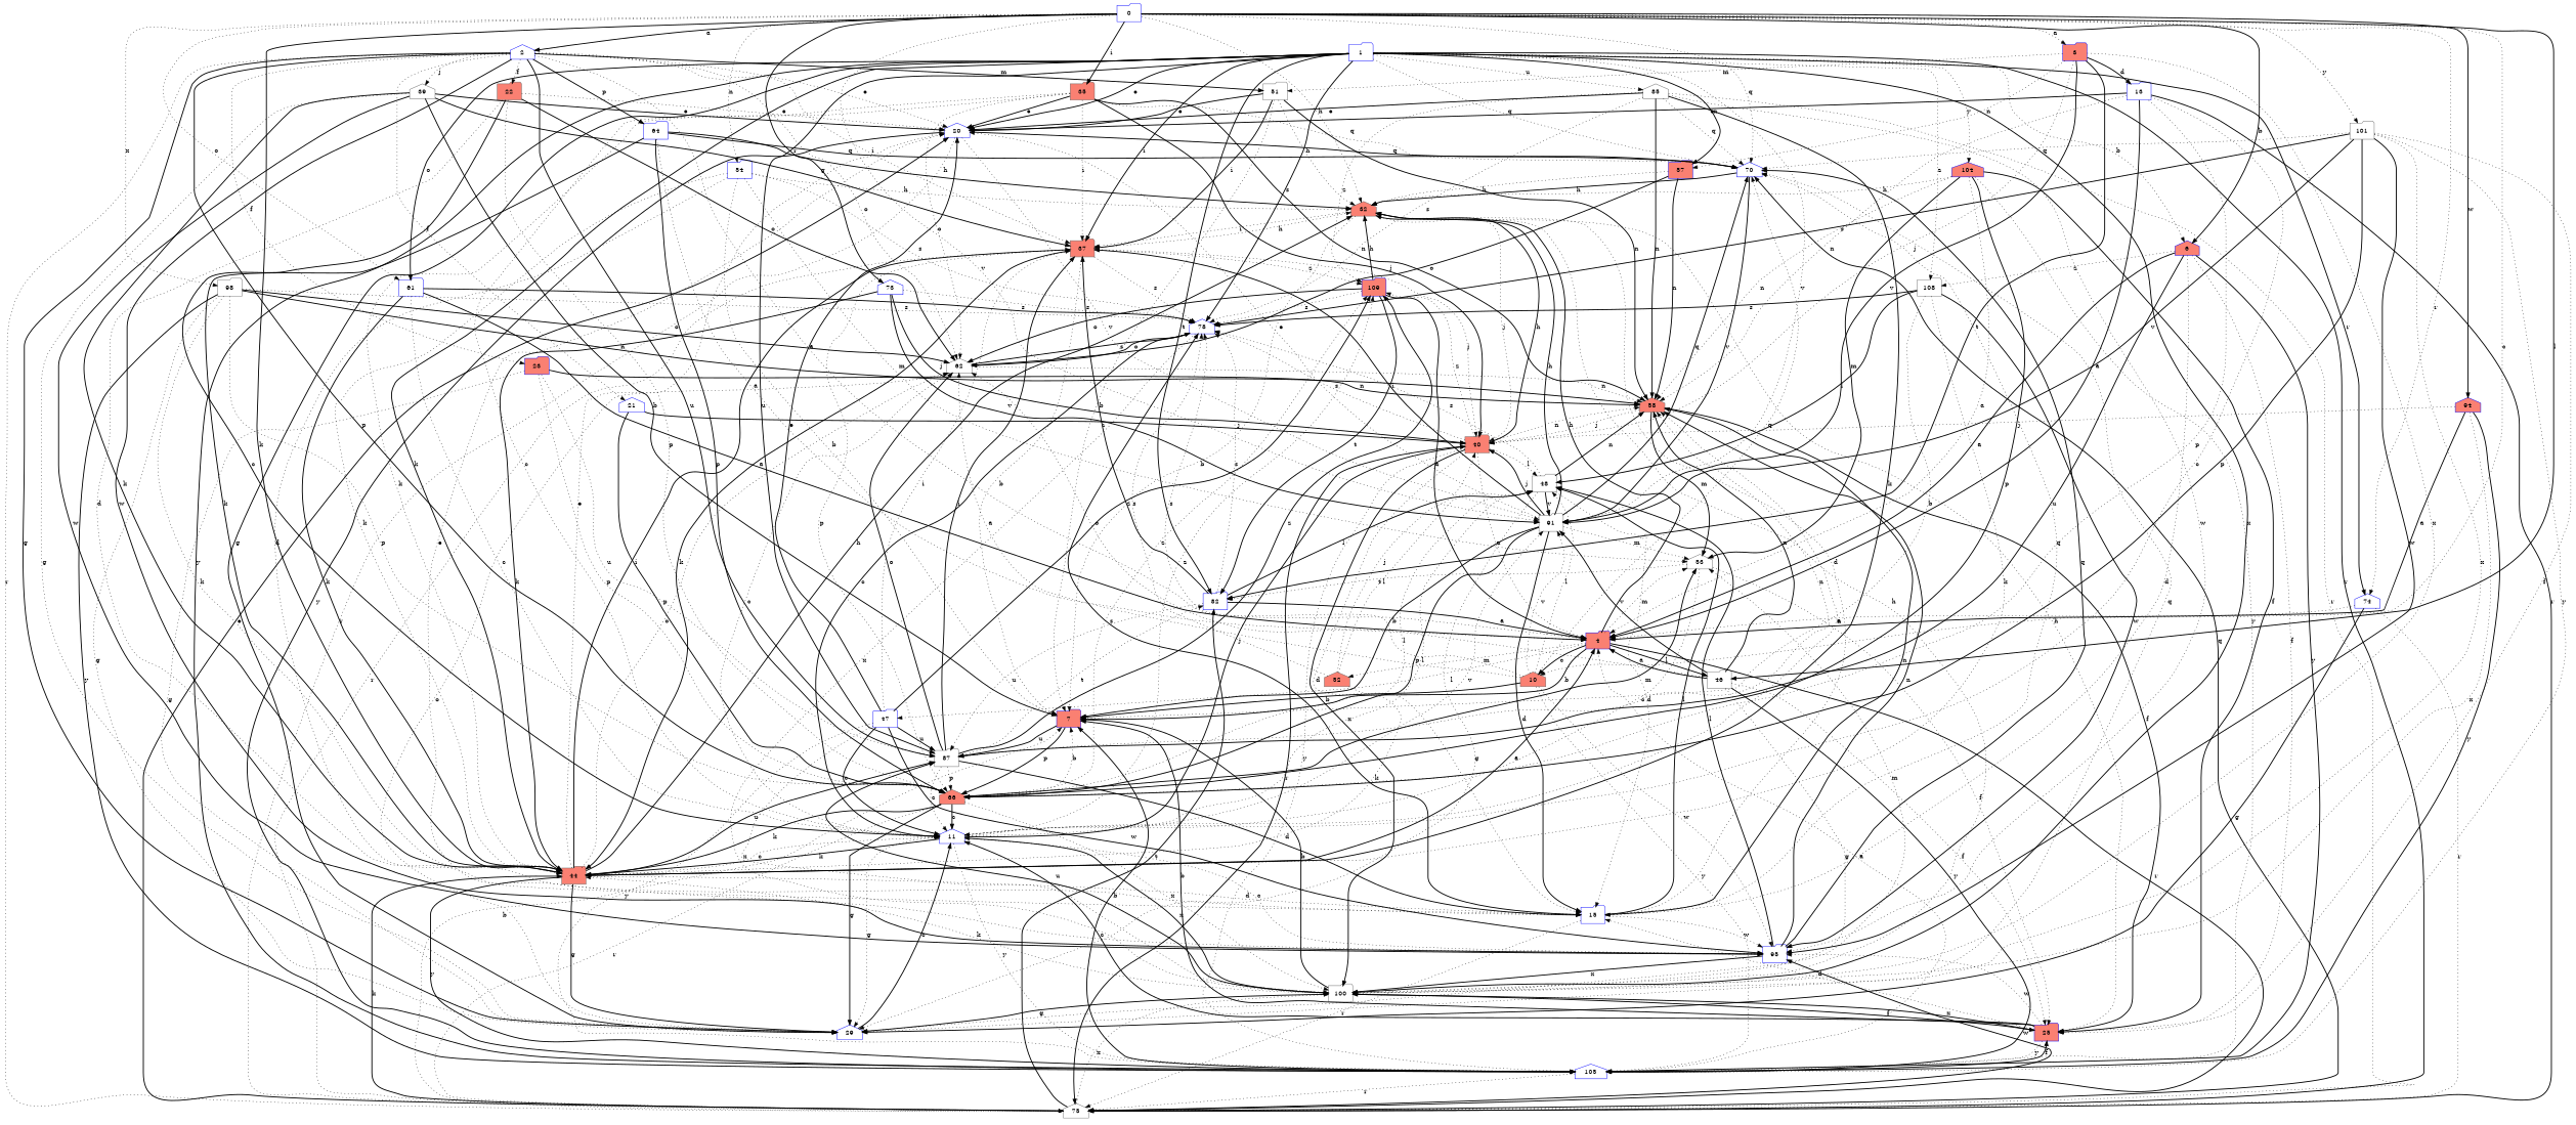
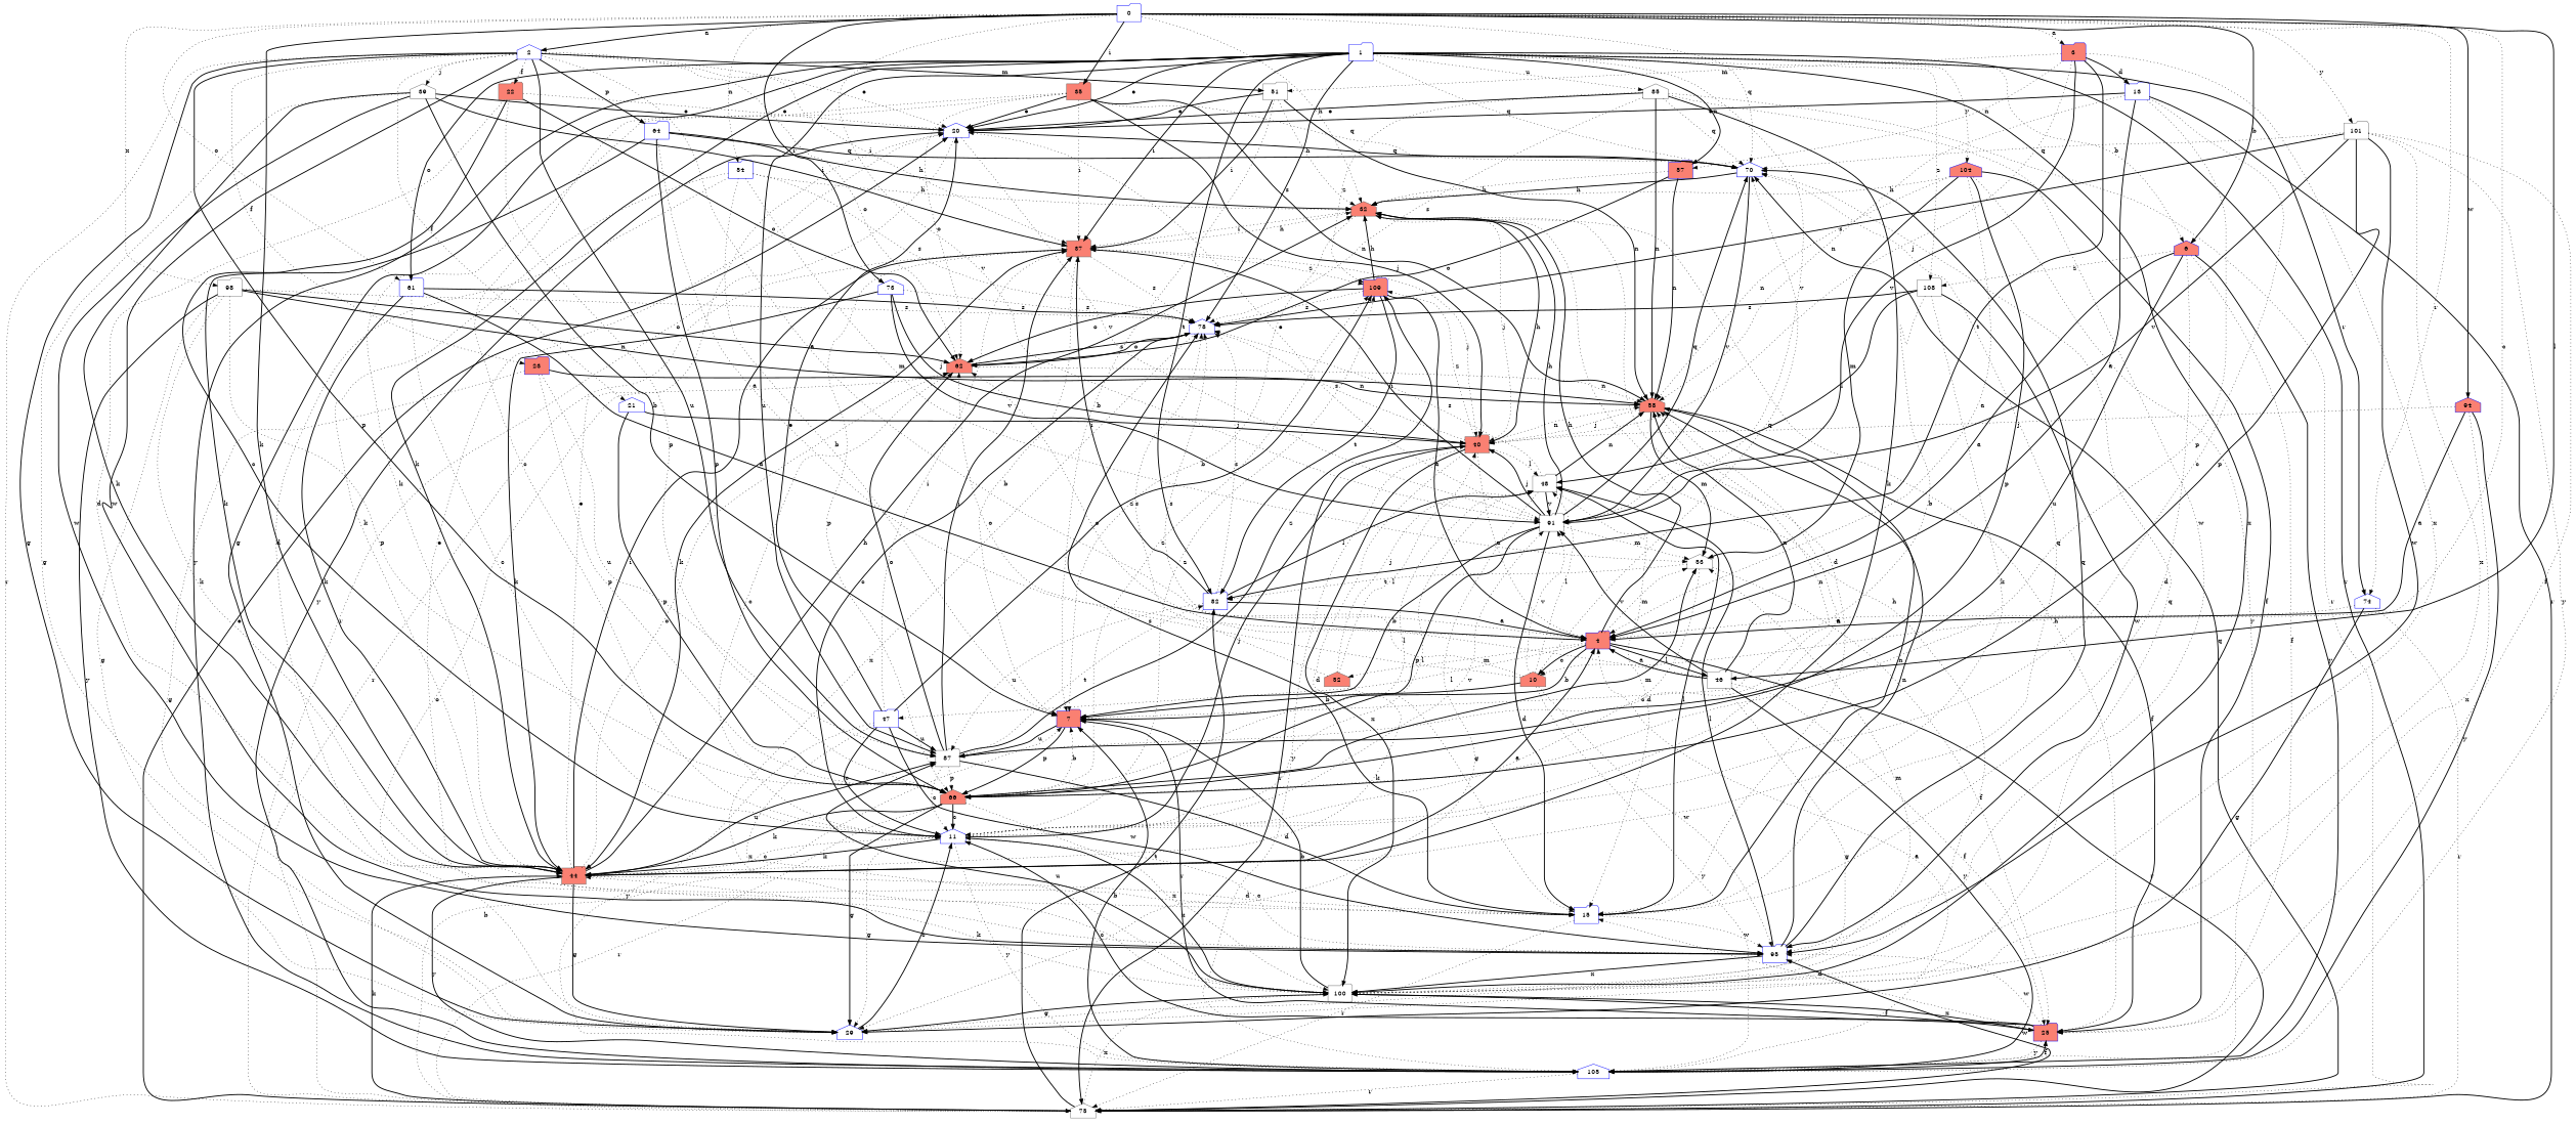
  strict digraph {
    node [color=blue fillcolor=white shape=folder style=filled]
    edge [style=dotted]
    2 [shape=house]
    0
    3 [fillcolor=salmon]
    6 [fillcolor=salmon shape=house]
    10 [color=gray40 fillcolor=salmon shape=house]
    32 [color=gray40 fillcolor=salmon shape=house]
    35 [color=gray40 fillcolor=salmon]
    44 [color=gray40 fillcolor=salmon]
    46 [color=gray40]
    54
    61
    70 [shape=house]
    73 [shape=house]
    74 [shape=house]
    91 [color=gray40]
    94 [fillcolor=salmon shape=house]
    98 [color=gray40]
    101 [color=gray40]
    20 [shape=house]
    29 [shape=house]
    37 [color=gray40 fillcolor=salmon]
    75 [color=gray40 shape=house]
    87 [color=gray40]
    4 [fillcolor=salmon]
    21 [shape=house]
    22 [color=gray40 fillcolor=salmon]
    23 [fillcolor=salmon]
    39 [color=gray40 shape=house]
    51 [color=gray40]
-   62 [color=gray40 shape=house]
+   62 [color=gray40 fillcolor=salmon shape=house]
    64
    66 [color=gray40 fillcolor=salmon shape=house]
    95
    57 [fillcolor=salmon]
    82
    100 [color=gray40]
    13
    40 [color=gray40 fillcolor=salmon]
    105 [shape=house]
    108 [color=gray40]
    15
    25 [fillcolor=salmon]
    78 [shape=house]
    7 [fillcolor=salmon]
    48 [color=gray40]
    11 [shape=house]
    58 [color=gray40 fillcolor=salmon shape=house]
    53 [color=gray40 shape=house]
    1
    85 [color=gray40 shape=house]
    104 [fillcolor=salmon shape=house]
    109 [fillcolor=salmon]
    47
    52 [color=gray40 fillcolor=salmon shape=house]
    2 -> 20 [label=e]
    2 -> 29 [label=g style=bold]
    2 -> 37 [label=i]
    2 -> 75 [label=r]
    2 -> 87 [label=u style=bold]
    2 -> 4 [label=a]
    2 -> 21 [label=f]
    2 -> 22 [label=f]
    2 -> 23 [label=f]
    2 -> 39 [label=j]
    2 -> 51 [label=m style=bold]
    2 -> 62 [label=o]
    2 -> 64 [label=p style=bold]
    2 -> 66 [label=p style=bold]
    2 -> 95 [label=w style=bold]
    0 -> 2 [label=a style=bold]
    0 -> 3 [label=a]
    0 -> 6 [label=b style=bold]
    0 -> 10 [label=c]
    0 -> 32 [label=h]
    0 -> 35 [label=i style=bold]
    0 -> 44 [label=k style=bold]
    0 -> 46 [label=l style=bold]
    0 -> 54 [label=n]
    0 -> 61 [label=o]
    0 -> 70 [label=q]
    0 -> 73 [label=r style=bold]
    0 -> 74 [label=r]
    0 -> 91 [label=v]
    0 -> 94 [label=w style=bold]
    0 -> 98 [label=x]
    0 -> 101 [label=y]
    3 -> 91 [label=v style=bold]
    3 -> 51 [label=m]
    3 -> 57 [label=n]
    3 -> 82 [label=t style=bold]
    3 -> 100 [label=x]
    3 -> 13 [label=d style=bold]
    3 -> 40 [label=j]
    6 -> 87 [label=u style=bold]
    6 -> 4 [label=a style=bold]
    6 -> 105 [label=y style=bold]
    6 -> 108 [label=z]
    6 -> 15 [label=d]
    6 -> 25 [label=f]
    10 -> 70 [label=q]
    10 -> 91 [label=v]
-   10 -> 62 [label=a]
+   10 -> 62 [label=o]
    10 -> 95 [label=w]
    10 -> 105 [label=y]
    10 -> 78 [label=s]
    10 -> 7 [label=b style=bold]
    10 -> 48 [label=l]
    32 -> 37 [label=i]
    32 -> 40 [label=j]
    32 -> 15 [label=d]
    32 -> 7 [label=b]
    35 -> 44 [label=k]
    35 -> 70 [label=q]
    35 -> 20 [label=e style=bold]
    35 -> 37 [label=i]
    35 -> 62 [label=o]
    35 -> 40 [label=j style=bold]
    35 -> 11 [label=c]
    35 -> 58 [label=n style=bold]
    44 -> 32 [label=h style=bold]
    44 -> 20 [label=e]
    44 -> 29 [label=g style=bold]
    44 -> 37 [label=i style=bold]
    44 -> 87 [label=u style=bold]
    44 -> 4 [label=a style=bold]
    44 -> 62 [label=o]
    44 -> 105 [label=y style=bold]
    44 -> 15 [label=d]
    44 -> 11 [label=c]
    46 -> 91 [label=v style=bold]
    46 -> 29 [label=g]
    46 -> 4 [label=a style=bold]
    46 -> 62 [label=o]
    46 -> 105 [label=y style=bold]
    46 -> 25 [label=f]
    46 -> 58 [label=n style=bold]
    54 -> 32 [label=h]
    54 -> 44 [label=k]
    54 -> 15 [label=d]
    54 -> 78 [label=s]
    54 -> 7 [label=b]
    54 -> 53 [label=m]
    61 -> 44 [label=k style=bold]
    61 -> 4 [label=a style=bold]
    61 -> 78 [label=s style=bold]
    61 -> 11 [label=c]
    70 -> 32 [label=h style=bold]
    70 -> 91 [label=v style=bold]
    73 -> 44 [label=k style=bold]
    73 -> 91 [label=v style=bold]
    73 -> 40 [label=j style=bold]
    73 -> 78 [label=s]
    74 -> 29 [label=g style=bold]
    74 -> 75 [label=r]
    74 -> 4 [label=a]
    91 -> 32 [label=h style=bold]
    91 -> 70 [label=q style=bold]
    91 -> 20 [label=e]
    91 -> 37 [label=i style=bold]
    91 -> 66 [label=p style=bold]
    91 -> 40 [label=j style=bold]
    91 -> 15 [label=d style=bold]
    91 -> 7 [label=b style=bold]
    91 -> 53 [label=m]
    94 -> 4 [label=a style=bold]
    94 -> 100 [label=x]
    94 -> 40 [label=j]
    94 -> 105 [label=y style=bold]
    98 -> 44 [label=k]
    98 -> 29 [label=g]
    98 -> 62 [label=o style=bold]
    98 -> 66 [label=p]
    98 -> 105 [label=y style=bold]
    98 -> 78 [label=s]
    98 -> 58 [label=n style=bold]
    101 -> 70 [label=q]
    101 -> 91 [label=v style=bold]
    101 -> 66 [label=p style=bold]
    101 -> 95 [label=w style=bold]
    101 -> 100 [label=x]
    101 -> 105 [label=y]
    101 -> 25 [label=f]
    101 -> 78 [label=s style=bold]
    20 -> 70 [label=q style=bold]
    20 -> 91 [label=v]
    20 -> 75 [label=r]
    20 -> 105 [label=y style=bold]
    29 -> 70 [label=q]
    29 -> 62 [label=o]
    29 -> 11 [label=c style=bold]
    37 -> 32 [label=h]
    37 -> 44 [label=k style=bold]
    37 -> 75 [label=r]
    37 -> 66 [label=p]
    37 -> 40 [label=j]
    37 -> 78 [label=s]
    37 -> 7 [label=b]
    37 -> 109 [label=z]
    75 -> 44 [label=k style=bold]
    75 -> 70 [label=q style=bold]
    75 -> 20 [label=e style=bold]
    75 -> 95 [label=w style=bold]
    75 -> 82 [label=t style=bold]
    75 -> 100 [label=x]
    75 -> 7 [label=b]
    87 -> 37 [label=i style=bold]
    87 -> 62 [label=o style=bold]
    87 -> 66 [label=p]
    87 -> 82 [label=t]
    87 -> 15 [label=d style=bold]
    87 -> 11 [label=c]
    87 -> 58 [label=n]
    87 -> 109 [label=z style=bold]
    4 -> 10 [label=c style=bold]
    4 -> 32 [label=h style=bold]
    4 -> 46 [label=l style=bold]
    4 -> 75 [label=r style=bold]
    4 -> 7 [label=b style=bold]
    4 -> 53 [label=m]
    4 -> 47 [label=l]
    4 -> 52 [label=m]
    21 -> 66 [label=p style=bold]
    21 -> 40 [label=j style=bold]
    22 -> 20 [label=e]
    22 -> 62 [label=o style=bold]
    22 -> 66 [label=p]
    22 -> 15 [label=d]
    22 -> 11 [label=c style=bold]
    23 -> 29 [label=g]
    23 -> 87 [label=u]
    23 -> 66 [label=p]
    23 -> 58 [label=n style=bold]
    39 -> 44 [label=k style=bold]
    39 -> 20 [label=e style=bold]
    39 -> 29 [label=g]
-   39 -> 37 [label=g style=bold]
+   39 -> 37 [label=i style=bold]
    39 -> 95 [label=w style=bold]
    39 -> 7 [label=b style=bold]
    51 -> 32 [label=h]
    51 -> 20 [label=e style=bold]
    51 -> 37 [label=i style=bold]
    51 -> 7 [label=b]
    51 -> 58 [label=n style=bold]
    62 -> 78 [label=s style=bold]
    62 -> 11 [label=c]
    62 -> 58 [label=n]
    64 -> 32 [label=h style=bold]
    64 -> 44 [label=k style=bold]
    64 -> 70 [label=q style=bold]
    64 -> 4 [label=a]
    64 -> 66 [label=p style=bold]
    66 -> 44 [label=k style=bold]
    66 -> 29 [label=g style=bold]
    66 -> 75 [label=r]
    66 -> 100 [label=x]
    66 -> 7 [label=b]
    66 -> 48 [label=l]
    66 -> 11 [label=c style=bold]
    66 -> 53 [label=m style=bold]
    66 -> 109 [label=z]
    95 -> 70 [label=q style=bold]
    95 -> 20 [label=e]
    95 -> 100 [label=x style=bold]
    95 -> 48 [label=l style=bold]
    95 -> 11 [label=c]
    95 -> 58 [label=n style=bold]
    57 -> 32 [label=h]
    57 -> 62 [label=o style=bold]
    57 -> 58 [label=n style=bold]
    82 -> 37 [label=i style=bold]
    82 -> 87 [label=u]
    82 -> 4 [label=a style=bold]
    82 -> 78 [label=s]
    82 -> 48 [label=l style=bold]
    100 -> 32 [label=h]
    100 -> 44 [label=k]
    100 -> 29 [label=g style=bold]
    100 -> 87 [label=u style=bold]
    100 -> 25 [label=f style=bold]
    100 -> 7 [label=b style=bold]
    100 -> 53 [label=m]
    13 -> 20 [label=e style=bold]
    13 -> 75 [label=r style=bold]
    13 -> 4 [label=a style=bold]
    13 -> 66 [label=p]
    13 -> 11 [label=c]
    13 -> 58 [label=n]
    40 -> 32 [label=h style=bold]
    40 -> 75 [label=r style=bold]
    40 -> 4 [label=a]
    40 -> 100 [label=x style=bold]
    40 -> 105 [label=y]
    40 -> 15 [label=d]
    40 -> 78 [label=s]
    40 -> 48 [label=l]
    40 -> 58 [label=n]
    40 -> 109 [label=z]
    105 -> 75 [label=r]
    105 -> 4 [label=a]
    105 -> 25 [label=f style=bold]
    105 -> 7 [label=b style=bold]
    108 -> 44 [label=k]
    108 -> 95 [label=w style=bold]
    108 -> 78 [label=s style=bold]
    108 -> 7 [label=b]
    108 -> 48 [label=l style=bold]
    15 -> 70 [label=q]
    15 -> 75 [label=r]
    15 -> 95 [label=w]
    15 -> 78 [label=s style=bold]
    15 -> 48 [label=l style=bold]
    15 -> 58 [label=n style=bold]
    25 -> 32 [label=h]
    25 -> 95 [label=w]
    25 -> 100 [label=x style=bold]
    25 -> 105 [label=y]
    25 -> 15 [label=d]
-   25 -> 7 [label=b style=bold]
+   25 -> 7 [label=r style=bold]
    25 -> 11 [label=c style=bold]
    78 -> 62 [label=o style=bold]
    78 -> 100 [label=x]
    78 -> 11 [label=c style=bold]
    7 -> 87 [label=u style=bold]
    7 -> 66 [label=p style=bold]
    48 -> 91 [label=v style=bold]
    48 -> 29 [label=g]
    48 -> 15 [label=d]
    48 -> 78 [label=s]
    48 -> 58 [label=n style=bold]
    11 -> 44 [label=k style=bold]
    11 -> 91 [label=v]
    11 -> 29 [label=g]
    11 -> 100 [label=x style=bold]
    11 -> 40 [label=j style=bold]
    11 -> 105 [label=y]
    11 -> 48 [label=l]
    11 -> 58 [label=n]
    11 -> 109 [label=z]
    58 -> 40 [label=j]
    58 -> 25 [label=f style=bold]
    58 -> 53 [label=m style=bold]
    53 -> 82 [label=t]
    53 -> 25 [label=f]
    53 -> 11 [label=c]
    1 -> 6 [label=b]
    1 -> 44 [label=k style=bold]
    1 -> 61 [label=o style=bold]
    1 -> 70 [label=q]
    1 -> 74 [label=r style=bold]
    1 -> 91 [label=v]
    1 -> 20 [label=e style=bold]
    1 -> 29 [label=g style=bold]
    1 -> 37 [label=i style=bold]
    1 -> 75 [label=r style=bold]
    1 -> 87 [label=u style=bold]
    1 -> 57 [label=n style=bold]
    1 -> 82 [label=t style=bold]
    1 -> 100 [label=x style=bold]
    1 -> 105 [label=y style=bold]
    1 -> 108 [label=z]
    1 -> 78 [label=s style=bold]
    1 -> 85 [label=u]
    1 -> 104 [label=y]
    85 -> 44 [label=k style=bold]
    85 -> 70 [label=q]
    85 -> 20 [label=e style=bold]
    85 -> 75 [label=r]
    85 -> 95 [label=w]
    85 -> 78 [label=s]
    85 -> 58 [label=n style=bold]
    85 -> 109 [label=z]
    104 -> 32 [label=h]
    104 -> 4 [label=a]
    104 -> 66 [label=p style=bold]
    104 -> 105 [label=y]
    104 -> 25 [label=f style=bold]
    104 -> 58 [label=n]
    104 -> 53 [label=m style=bold]
    109 -> 32 [label=h style=bold]
    109 -> 4 [label=a style=bold]
    109 -> 62 [label=o style=bold]
    109 -> 82 [label=t style=bold]
    109 -> 78 [label=s]
    47 -> 20 [label=e style=bold]
    47 -> 37 [label=i]
    47 -> 87 [label=u style=bold]
    47 -> 95 [label=w style=bold]
    47 -> 100 [label=x]
    47 -> 105 [label=y]
    47 -> 11 [label=c style=bold]
    47 -> 109 [label=z style=bold]
    52 -> 44 [label=k]
    52 -> 40 [label=j]
    52 -> 78 [label=s]
    52 -> 48 [label=l]
  }
